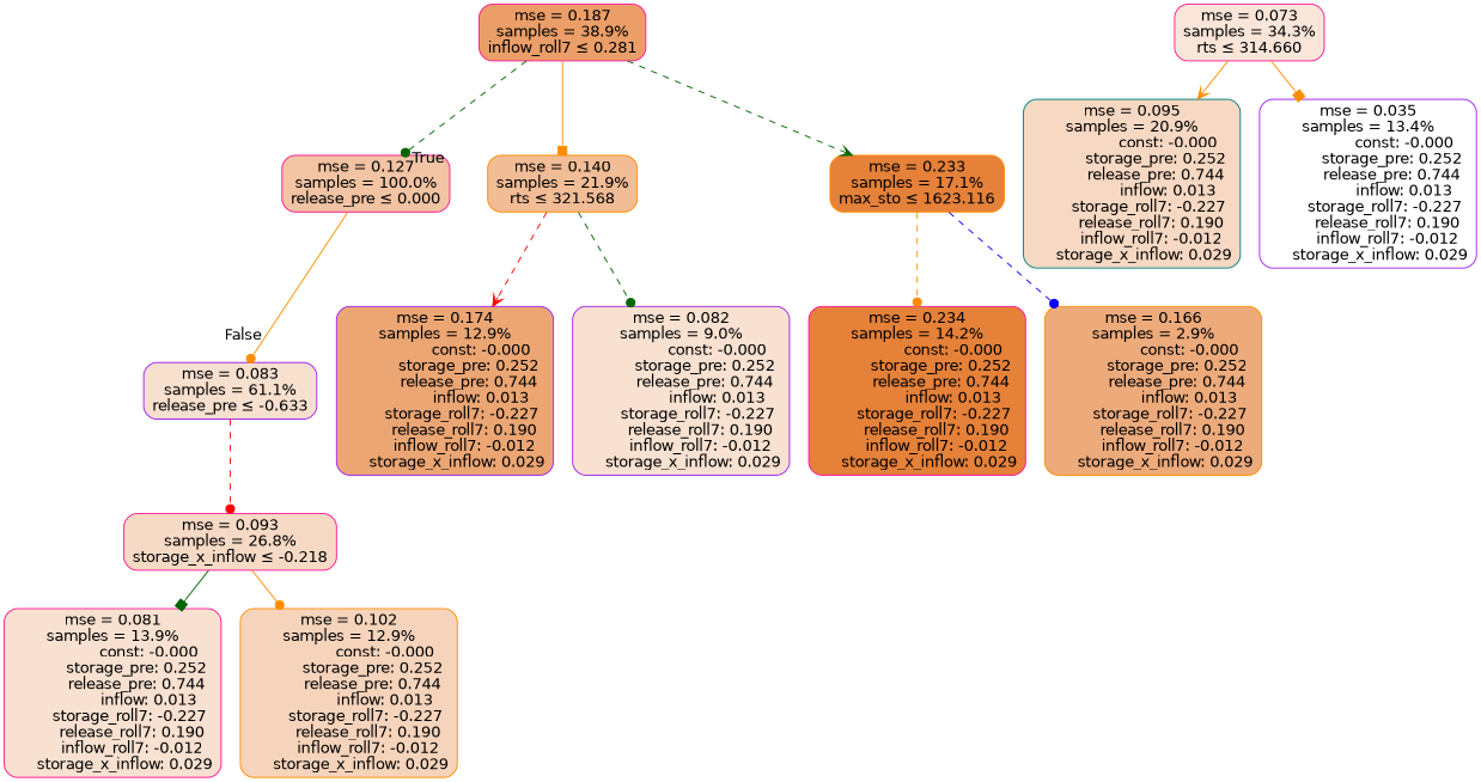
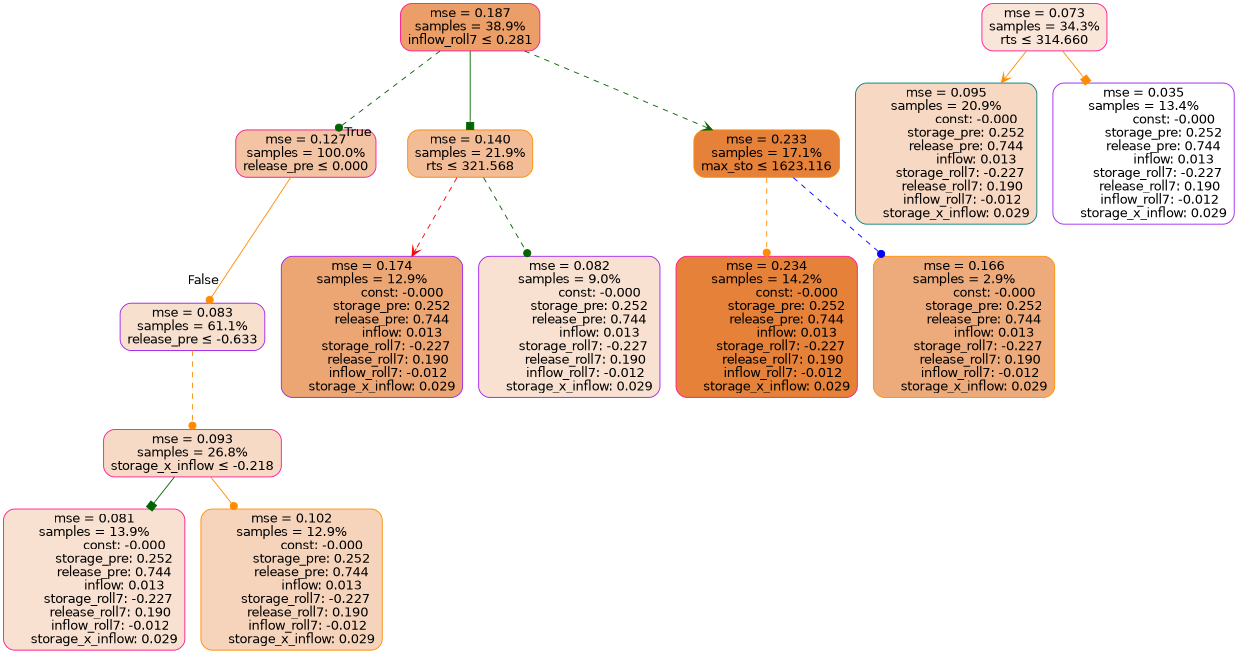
  digraph {
    node [color=deeppink fillcolor="#e58139" fontname=helvetica shape=rectangle style="filled, rounded"]
    edge [arrowhead=dot color=darkorange fontname=helvetica style=dashed]
    n1 [fillcolor="#f2c4a3" label="mse = 0.127\nsamples = 100.0%\nrelease_pre &le; 0.000"]
    n2 [color=purple fillcolor="#f8e0cf" label="mse = 0.083\nsamples = 61.1%\nrelease_pre &le; -0.633"]
    n3 [fillcolor="#f7dac5" label="mse = 0.093\nsamples = 26.8%\nstorage_x_inflow &le; -0.218"]
    n4 [fillcolor="#eb9e67" label="mse = 0.187\nsamples = 38.9%\ninflow_roll7 &le; 0.281"]
    n5 [color=darkorange fillcolor="#f1bc96" label="mse = 0.140\nsamples = 21.9%\nrts &le; 321.568"]
    n6 [color=darkorange label="mse = 0.233\nsamples = 17.1%\nmax_sto &le; 1623.116"]
    n7 [fillcolor="#f8e1d0" label="mse = 0.081\nsamples = 13.9%\n               const: -0.000\n          storage_pre: 0.252\n          release_pre: 0.744\n               inflow: 0.013\n       storage_roll7: -0.227\n        release_roll7: 0.190\n        inflow_roll7: -0.012\n     storage_x_inflow: 0.029"]
    n8 [color=darkorange fillcolor="#f6d4bc" label="mse = 0.102\nsamples = 12.9%\n               const: -0.000\n          storage_pre: 0.252\n          release_pre: 0.744\n               inflow: 0.013\n       storage_roll7: -0.227\n        release_roll7: 0.190\n        inflow_roll7: -0.012\n     storage_x_inflow: 0.029"]
    n9 [fillcolor="#fae6d9" label="mse = 0.073\nsamples = 34.3%\nrts &le; 314.660"]
    n10 [color=teal fillcolor="#f7d8c2" label="mse = 0.095\nsamples = 20.9%\n               const: -0.000\n          storage_pre: 0.252\n          release_pre: 0.744\n               inflow: 0.013\n       storage_roll7: -0.227\n        release_roll7: 0.190\n        inflow_roll7: -0.012\n     storage_x_inflow: 0.029"]
    n11 [color=purple fillcolor="#ffffff" label="mse = 0.035\nsamples = 13.4%\n               const: -0.000\n          storage_pre: 0.252\n          release_pre: 0.744\n               inflow: 0.013\n       storage_roll7: -0.227\n        release_roll7: 0.190\n        inflow_roll7: -0.012\n     storage_x_inflow: 0.029"]
    n12 [color=purple fillcolor="#eca673" label="mse = 0.174\nsamples = 12.9%\n               const: -0.000\n          storage_pre: 0.252\n          release_pre: 0.744\n               inflow: 0.013\n       storage_roll7: -0.227\n        release_roll7: 0.190\n        inflow_roll7: -0.012\n     storage_x_inflow: 0.029"]
    n13 [color=purple fillcolor="#f8e1d0" label="mse = 0.082\nsamples = 9.0%\n               const: -0.000\n          storage_pre: 0.252\n          release_pre: 0.744\n               inflow: 0.013\n       storage_roll7: -0.227\n        release_roll7: 0.190\n        inflow_roll7: -0.012\n     storage_x_inflow: 0.029"]
    n14 [label="mse = 0.234\nsamples = 14.2%\n               const: -0.000\n          storage_pre: 0.252\n          release_pre: 0.744\n               inflow: 0.013\n       storage_roll7: -0.227\n        release_roll7: 0.190\n        inflow_roll7: -0.012\n     storage_x_inflow: 0.029"]
    n15 [color=darkorange fillcolor="#edab7c" label="mse = 0.166\nsamples = 2.9%\n               const: -0.000\n          storage_pre: 0.252\n          release_pre: 0.744\n               inflow: 0.013\n       storage_roll7: -0.227\n        release_roll7: 0.190\n        inflow_roll7: -0.012\n     storage_x_inflow: 0.029"]
    n1 -> n2 [headlabel=False labelangle=45 labeldistance=2.5 style=solid]
-   n2 -> n3 [color=red]
+   n2 -> n3
    n3 -> n7 [arrowhead=box color=darkgreen style=solid]
    n3 -> n8 [style=solid]
    n4 -> n1 [color=darkgreen headlabel=True labelangle=-45 labeldistance=2.5]
-   n4 -> n5 [arrowhead=box style=solid]
+   n4 -> n5 [arrowhead=box color=darkgreen style=solid]
    n4 -> n6 [arrowhead=vee color=darkgreen]
    n5 -> n12 [arrowhead=vee color=red]
    n5 -> n13 [color=darkgreen]
    n6 -> n14
    n6 -> n15 [color=blue]
    n9 -> n10 [arrowhead=vee style=solid]
    n9 -> n11 [arrowhead=box style=solid]
  }
